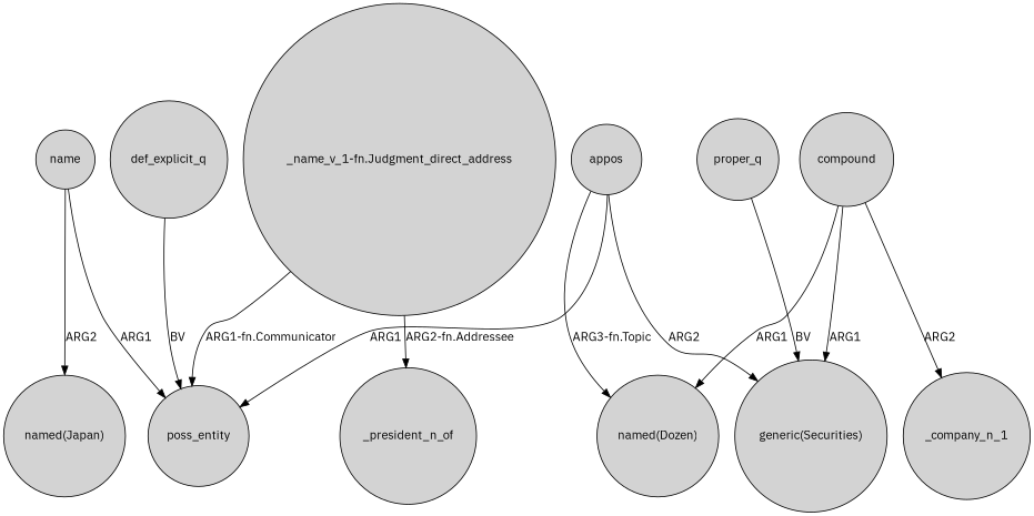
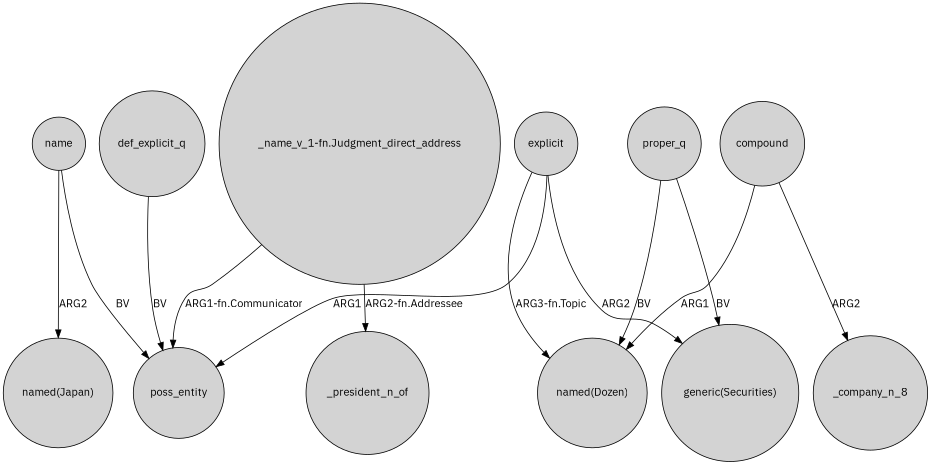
  digraph {
    fontname="IBM Plex Sans"
    node [fontname="IBM Plex Sans" shape=circle style=filled]
    edge [fontname="IBM Plex Sans"]
    n1 [label=poss_entity]
    def_explicit_q
    n3 [label="generic(Securities)"]
    proper_q
    "named(Dozen)"
    compound
-   _company_n_1
+   _company_n_1 [label=_company_n_8]
    n8 [label=name]
    "named(Japan)"
    "_name_v_1-fn.Judgment_direct_address"
    _president_n_of
-   appos
+   appos [label=explicit]
    def_explicit_q -> n1 [label=BV]
    proper_q -> n3 [label=BV]
-   compound -> n3 [label=ARG1]
+   proper_q -> "named(Dozen)" [label=BV]
    compound -> "named(Dozen)" [label=ARG1]
    compound -> _company_n_1 [label=ARG2]
-   n8 -> n1 [label=ARG1]
+   n8 -> n1 [label=BV]
    n8 -> "named(Japan)" [label=ARG2]
    "_name_v_1-fn.Judgment_direct_address" -> n1 [label="ARG1-fn.Communicator"]
    "_name_v_1-fn.Judgment_direct_address" -> _president_n_of [label="ARG2-fn.Addressee"]
    appos -> n1 [label=ARG1]
    appos -> n3 [label=ARG2]
    appos -> "named(Dozen)" [label="ARG3-fn.Topic"]
  }
